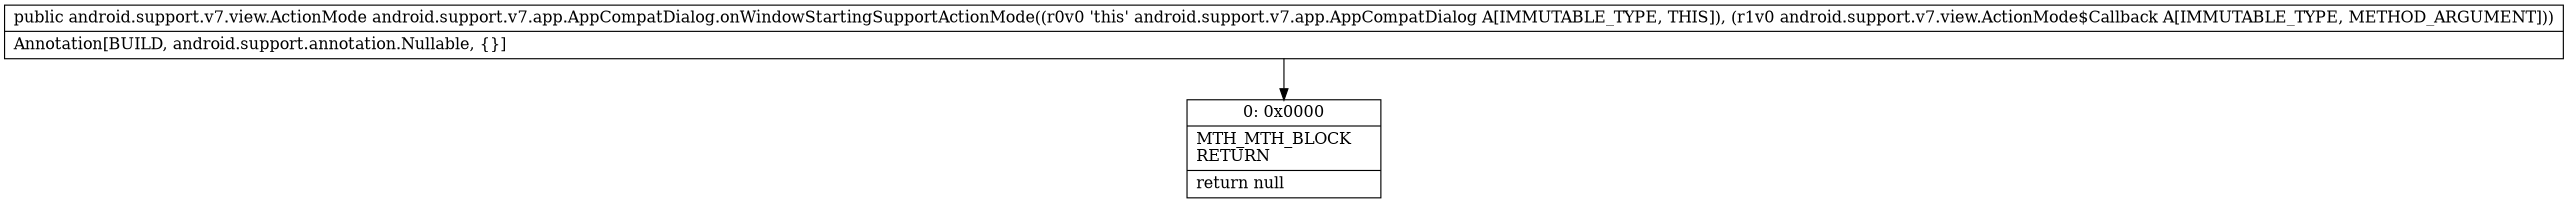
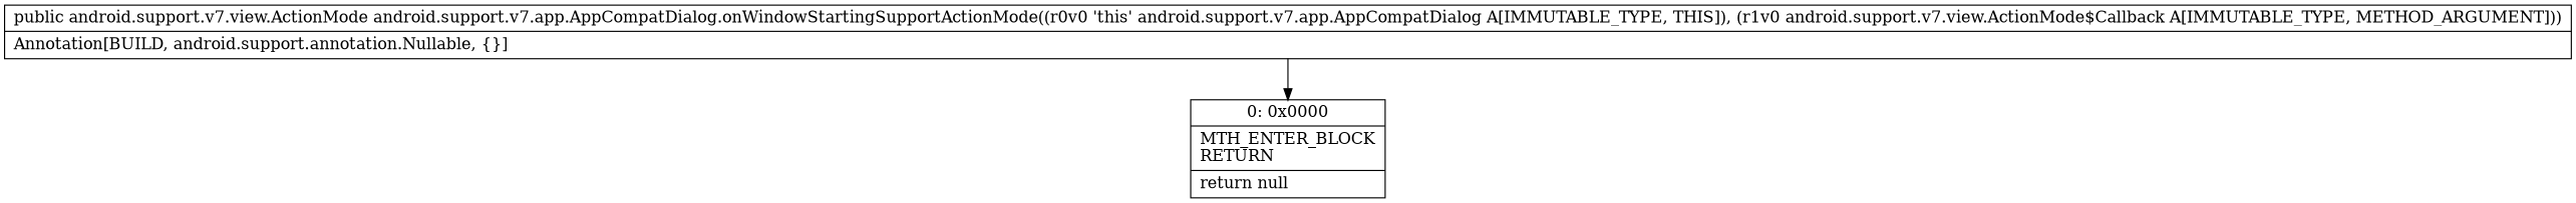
  digraph {
    node [shape=record]
-   n1 [label="{0\:\ 0x0000|MTH_MTH_BLOCK\lRETURN\l|return null\l}"]
+   n1 [label="{0\:\ 0x0000|MTH_ENTER_BLOCK\lRETURN\l|return null\l}"]
    n2 [label="{public android.support.v7.view.ActionMode android.support.v7.app.AppCompatDialog.onWindowStartingSupportActionMode((r0v0 'this' android.support.v7.app.AppCompatDialog A[IMMUTABLE_TYPE, THIS]), (r1v0 android.support.v7.view.ActionMode$Callback A[IMMUTABLE_TYPE, METHOD_ARGUMENT]))  | Annotation[BUILD, android.support.annotation.Nullable, \{\}]\l}"]
    n2 -> n1
  }
